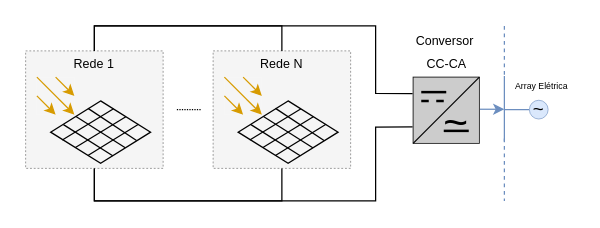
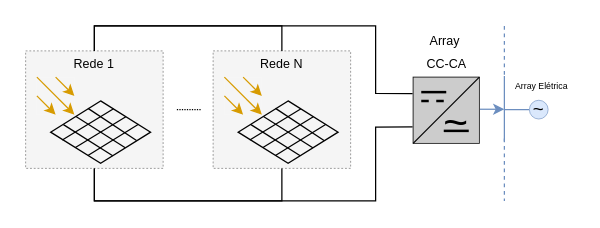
  <mxCell id="0" />
  <mxCell id="1" parent="0" />
  <mxCell id="2" value="" style="rounded=0;whiteSpace=wrap;html=1;shadow=0;glass=0;dashed=1;sketch=0;fontFamily=Helvetica;fontSize=10;strokeColor=#666666;strokeWidth=0.5;fillColor=#f5f5f5;fontColor=#333333;" parent="1" vertex="1"><mxGeometry x="20" y="40" width="110" height="94" as="geometry" /></mxCell>
  <mxCell id="3" value="" style="rounded=0;whiteSpace=wrap;html=1;shadow=0;glass=0;dashed=1;sketch=0;fontFamily=Helvetica;fontSize=10;strokeColor=#666666;strokeWidth=0.5;fillColor=#f5f5f5;fontColor=#333333;" parent="1" vertex="1"><mxGeometry x="170" y="40" width="110" height="94" as="geometry" /></mxCell>
  <mxCell id="4" value="&lt;font style=&quot;font-size: 10px&quot;&gt;Rede 1&lt;/font&gt;" style="text;html=1;strokeColor=none;fillColor=none;align=center;verticalAlign=middle;whiteSpace=wrap;rounded=0;shadow=0;glass=0;dashed=1;sketch=0;" parent="1" vertex="1"><mxGeometry x="45" y="40" width="60" height="20" as="geometry" /></mxCell>
  <mxCell id="5" value="" style="rounded=0;whiteSpace=wrap;html=1;shadow=0;glass=0;dashed=1;sketch=0;fontFamily=Helvetica;fontSize=10;fillColor=none;strokeWidth=0;strokeColor=#FFFFFF;" parent="1" vertex="1"><mxGeometry x="29" y="61" width="30" height="30" as="geometry" /></mxCell>
  <mxCell id="6" value="" style="endArrow=classic;html=1;rounded=0;fontFamily=Helvetica;fontSize=10;entryX=1;entryY=1;entryDx=0;entryDy=0;fillColor=#ffe6cc;strokeColor=#d79b00;exitX=0;exitY=0;exitDx=0;exitDy=0;" parent="1" source="5" target="5" edge="1"><mxGeometry width="50" height="50" relative="1" as="geometry"><mxPoint x="140" y="-70" as="sourcePoint" /><mxPoint x="200" y="60" as="targetPoint" /></mxGeometry></mxCell>
  <mxCell id="7" value="" style="endArrow=classic;html=1;rounded=0;fontFamily=Helvetica;fontSize=10;exitX=0;exitY=0.5;exitDx=0;exitDy=0;entryX=0.5;entryY=1;entryDx=0;entryDy=0;fillColor=#ffe6cc;strokeColor=#d79b00;" parent="1" source="5" target="5" edge="1"><mxGeometry width="50" height="50" relative="1" as="geometry"><mxPoint x="150" y="-52.5" as="sourcePoint" /><mxPoint x="180" y="-30" as="targetPoint" /></mxGeometry></mxCell>
  <mxCell id="8" value="" style="endArrow=classic;html=1;rounded=0;fontFamily=Helvetica;fontSize=10;exitX=0.5;exitY=0;exitDx=0;exitDy=0;entryX=1;entryY=0.5;entryDx=0;entryDy=0;fillColor=#ffe6cc;strokeColor=#d79b00;" parent="1" source="5" target="5" edge="1"><mxGeometry width="50" height="50" relative="1" as="geometry"><mxPoint x="150" y="0" as="sourcePoint" /><mxPoint x="200" y="-50" as="targetPoint" /></mxGeometry></mxCell>
  <mxCell id="9" value="" style="group" parent="1" vertex="1" connectable="0"><mxGeometry x="40" y="80" width="80" height="50" as="geometry" /></mxCell>
  <mxCell id="10" value="" style="rhombus;whiteSpace=wrap;html=1;rounded=0;shadow=0;glass=0;sketch=0;fontFamily=Helvetica;fontSize=10;strokeColor=#000000;strokeWidth=1;fillColor=none;" parent="9" vertex="1"><mxGeometry width="80" height="50" as="geometry" /></mxCell>
  <mxCell id="11" value="" style="endArrow=none;html=1;rounded=0;fontFamily=Helvetica;fontSize=10;exitX=0.129;exitY=0.627;exitDx=0;exitDy=0;exitPerimeter=0;entryX=0.629;entryY=0.127;entryDx=0;entryDy=0;entryPerimeter=0;" parent="9" target="10" edge="1"><mxGeometry width="50" height="50" relative="1" as="geometry"><mxPoint x="9.32" y="31.35" as="sourcePoint" /><mxPoint x="49.64" y="6.7" as="targetPoint" /></mxGeometry></mxCell>
  <mxCell id="12" value="" style="endArrow=none;html=1;rounded=0;fontFamily=Helvetica;fontSize=10;exitX=0.129;exitY=0.627;exitDx=0;exitDy=0;exitPerimeter=0;entryX=0.633;entryY=0.134;entryDx=0;entryDy=0;entryPerimeter=0;" parent="9" edge="1"><mxGeometry width="50" height="50" relative="1" as="geometry"><mxPoint x="19.84" y="37.32" as="sourcePoint" /><mxPoint x="60.16" y="12.67" as="targetPoint" /></mxGeometry></mxCell>
  <mxCell id="13" value="" style="endArrow=none;html=1;rounded=0;fontFamily=Helvetica;fontSize=10;exitX=0.373;exitY=0.875;exitDx=0;exitDy=0;exitPerimeter=0;entryX=0.879;entryY=0.374;entryDx=0;entryDy=0;entryPerimeter=0;" parent="9" source="10" target="10" edge="1"><mxGeometry width="50" height="50" relative="1" as="geometry"><mxPoint x="29.84" y="42.32" as="sourcePoint" /><mxPoint x="70.16" y="17.67" as="targetPoint" /></mxGeometry></mxCell>
  <mxCell id="14" value="" style="endArrow=none;html=1;rounded=0;fontFamily=Helvetica;fontSize=10;exitX=0.621;exitY=0.878;exitDx=0;exitDy=0;exitPerimeter=0;entryX=0.128;entryY=0.38;entryDx=0;entryDy=0;entryPerimeter=0;" parent="9" source="10" target="10" edge="1"><mxGeometry width="50" height="50" relative="1" as="geometry"><mxPoint x="-20" y="60" as="sourcePoint" /><mxPoint x="30" y="10" as="targetPoint" /></mxGeometry></mxCell>
  <mxCell id="15" value="" style="endArrow=none;html=1;rounded=0;fontFamily=Helvetica;fontSize=10;exitX=0.621;exitY=0.878;exitDx=0;exitDy=0;exitPerimeter=0;entryX=0.128;entryY=0.38;entryDx=0;entryDy=0;entryPerimeter=0;" parent="9" edge="1"><mxGeometry width="50" height="50" relative="1" as="geometry"><mxPoint x="59.72" y="37.45" as="sourcePoint" /><mxPoint x="20.28" y="12.55" as="targetPoint" /></mxGeometry></mxCell>
  <mxCell id="16" value="" style="endArrow=none;html=1;rounded=0;fontFamily=Helvetica;fontSize=10;exitX=0.859;exitY=0.634;exitDx=0;exitDy=0;exitPerimeter=0;entryX=0.374;entryY=0.12;entryDx=0;entryDy=0;entryPerimeter=0;" parent="9" source="10" target="10" edge="1"><mxGeometry width="50" height="50" relative="1" as="geometry"><mxPoint x="69.68" y="34.9" as="sourcePoint" /><mxPoint x="30.24" y="10.0" as="targetPoint" /></mxGeometry></mxCell>
  <mxCell id="17" value="&lt;font style=&quot;font-size: 10px&quot;&gt;Rede N&lt;/font&gt;" style="text;html=1;strokeColor=none;fillColor=none;align=center;verticalAlign=middle;whiteSpace=wrap;rounded=0;shadow=0;glass=0;dashed=1;sketch=0;" parent="1" vertex="1"><mxGeometry x="195" y="40" width="60" height="20" as="geometry" /></mxCell>
  <mxCell id="18" value="" style="rounded=0;whiteSpace=wrap;html=1;shadow=0;glass=0;dashed=1;sketch=0;fontFamily=Helvetica;fontSize=10;fillColor=none;strokeWidth=0;strokeColor=#FFFFFF;" parent="1" vertex="1"><mxGeometry x="179" y="61" width="30" height="30" as="geometry" /></mxCell>
  <mxCell id="19" value="" style="endArrow=classic;html=1;rounded=0;fontFamily=Helvetica;fontSize=10;entryX=1;entryY=1;entryDx=0;entryDy=0;fillColor=#ffe6cc;strokeColor=#d79b00;exitX=0;exitY=0;exitDx=0;exitDy=0;" parent="1" source="18" target="18" edge="1"><mxGeometry width="50" height="50" relative="1" as="geometry"><mxPoint x="290" y="-70" as="sourcePoint" /><mxPoint x="350" y="60" as="targetPoint" /></mxGeometry></mxCell>
  <mxCell id="20" value="" style="endArrow=classic;html=1;rounded=0;fontFamily=Helvetica;fontSize=10;exitX=0;exitY=0.5;exitDx=0;exitDy=0;entryX=0.5;entryY=1;entryDx=0;entryDy=0;fillColor=#ffe6cc;strokeColor=#d79b00;" parent="1" source="18" target="18" edge="1"><mxGeometry width="50" height="50" relative="1" as="geometry"><mxPoint x="300" y="-52.5" as="sourcePoint" /><mxPoint x="330" y="-30" as="targetPoint" /></mxGeometry></mxCell>
  <mxCell id="21" value="" style="endArrow=classic;html=1;rounded=0;fontFamily=Helvetica;fontSize=10;exitX=0.5;exitY=0;exitDx=0;exitDy=0;entryX=1;entryY=0.5;entryDx=0;entryDy=0;fillColor=#ffe6cc;strokeColor=#d79b00;" parent="1" source="18" target="18" edge="1"><mxGeometry width="50" height="50" relative="1" as="geometry"><mxPoint x="300" y="0" as="sourcePoint" /><mxPoint x="350" y="-50" as="targetPoint" /></mxGeometry></mxCell>
  <mxCell id="22" value="" style="group" parent="1" vertex="1" connectable="0"><mxGeometry x="190" y="80" width="80" height="50" as="geometry" /></mxCell>
  <mxCell id="23" value="" style="rhombus;whiteSpace=wrap;html=1;rounded=0;shadow=0;glass=0;sketch=0;fontFamily=Helvetica;fontSize=10;strokeColor=#000000;strokeWidth=1;fillColor=none;" parent="22" vertex="1"><mxGeometry width="80" height="50" as="geometry" /></mxCell>
  <mxCell id="24" value="" style="endArrow=none;html=1;rounded=0;fontFamily=Helvetica;fontSize=10;exitX=0.129;exitY=0.627;exitDx=0;exitDy=0;exitPerimeter=0;entryX=0.629;entryY=0.127;entryDx=0;entryDy=0;entryPerimeter=0;" parent="22" target="23" edge="1"><mxGeometry width="50" height="50" relative="1" as="geometry"><mxPoint x="9.32" y="31.35" as="sourcePoint" /><mxPoint x="49.64" y="6.7" as="targetPoint" /></mxGeometry></mxCell>
  <mxCell id="25" value="" style="endArrow=none;html=1;rounded=0;fontFamily=Helvetica;fontSize=10;exitX=0.129;exitY=0.627;exitDx=0;exitDy=0;exitPerimeter=0;entryX=0.633;entryY=0.134;entryDx=0;entryDy=0;entryPerimeter=0;" parent="22" edge="1"><mxGeometry width="50" height="50" relative="1" as="geometry"><mxPoint x="19.84" y="37.32" as="sourcePoint" /><mxPoint x="60.16" y="12.67" as="targetPoint" /></mxGeometry></mxCell>
  <mxCell id="26" value="" style="endArrow=none;html=1;rounded=0;fontFamily=Helvetica;fontSize=10;exitX=0.373;exitY=0.875;exitDx=0;exitDy=0;exitPerimeter=0;entryX=0.879;entryY=0.374;entryDx=0;entryDy=0;entryPerimeter=0;" parent="22" source="23" target="23" edge="1"><mxGeometry width="50" height="50" relative="1" as="geometry"><mxPoint x="29.84" y="42.32" as="sourcePoint" /><mxPoint x="70.16" y="17.67" as="targetPoint" /></mxGeometry></mxCell>
  <mxCell id="27" value="" style="endArrow=none;html=1;rounded=0;fontFamily=Helvetica;fontSize=10;exitX=0.621;exitY=0.878;exitDx=0;exitDy=0;exitPerimeter=0;entryX=0.128;entryY=0.38;entryDx=0;entryDy=0;entryPerimeter=0;" parent="22" source="23" target="23" edge="1"><mxGeometry width="50" height="50" relative="1" as="geometry"><mxPoint x="-20" y="60" as="sourcePoint" /><mxPoint x="30" y="10" as="targetPoint" /></mxGeometry></mxCell>
  <mxCell id="28" value="" style="endArrow=none;html=1;rounded=0;fontFamily=Helvetica;fontSize=10;exitX=0.621;exitY=0.878;exitDx=0;exitDy=0;exitPerimeter=0;entryX=0.128;entryY=0.38;entryDx=0;entryDy=0;entryPerimeter=0;" parent="22" edge="1"><mxGeometry width="50" height="50" relative="1" as="geometry"><mxPoint x="59.72" y="37.45" as="sourcePoint" /><mxPoint x="20.28" y="12.55" as="targetPoint" /></mxGeometry></mxCell>
  <mxCell id="29" value="" style="endArrow=none;html=1;rounded=0;fontFamily=Helvetica;fontSize=10;exitX=0.859;exitY=0.634;exitDx=0;exitDy=0;exitPerimeter=0;entryX=0.374;entryY=0.12;entryDx=0;entryDy=0;entryPerimeter=0;" parent="22" source="23" target="23" edge="1"><mxGeometry width="50" height="50" relative="1" as="geometry"><mxPoint x="69.68" y="34.9" as="sourcePoint" /><mxPoint x="30.24" y="10.0" as="targetPoint" /></mxGeometry></mxCell>
  <mxCell id="30" value="" style="endArrow=none;html=1;rounded=0;fontFamily=Helvetica;fontSize=10;exitX=0.5;exitY=0;exitDx=0;exitDy=0;entryX=0.5;entryY=0;entryDx=0;entryDy=0;" parent="1" source="2" target="3" edge="1"><mxGeometry width="50" height="50" relative="1" as="geometry"><mxPoint x="70" y="140" as="sourcePoint" /><mxPoint x="120" y="90" as="targetPoint" /><Array as="points"><mxPoint x="75" y="20" /><mxPoint x="225" y="20" /></Array></mxGeometry></mxCell>
  <mxCell id="31" value="" style="endArrow=none;dashed=1;html=1;rounded=0;fontFamily=Helvetica;fontSize=10;dashPattern=1 1;" parent="1" edge="1"><mxGeometry width="50" height="50" relative="1" as="geometry"><mxPoint x="160" y="87" as="sourcePoint" /><mxPoint x="140" y="87" as="targetPoint" /></mxGeometry></mxCell>
  <mxCell id="32" value="" style="endArrow=none;html=1;rounded=0;fontFamily=Helvetica;fontSize=10;exitX=0.5;exitY=1;exitDx=0;exitDy=0;entryX=0.5;entryY=1;entryDx=0;entryDy=0;" parent="1" source="3" target="2" edge="1"><mxGeometry width="50" height="50" relative="1" as="geometry"><mxPoint x="70" y="140" as="sourcePoint" /><mxPoint x="120" y="90" as="targetPoint" /><Array as="points"><mxPoint x="225" y="160" /><mxPoint x="75" y="160" /></Array></mxGeometry></mxCell>
- <mxCell id="33" value="&lt;font style=&quot;font-size: 10px&quot;&gt;Conversor&amp;nbsp;&lt;br&gt;CC-CA&lt;/font&gt;" style="text;html=1;strokeColor=none;fillColor=none;align=center;verticalAlign=middle;whiteSpace=wrap;rounded=0;shadow=0;glass=0;sketch=0;fontFamily=Helvetica;fontSize=15;" parent="1" vertex="1"><mxGeometry x="326.5" y="24" width="60" height="30" as="geometry" /></mxCell>
+ <mxCell id="33" value="&lt;font style=&quot;font-size: 10px&quot;&gt;Array&amp;nbsp;&lt;br&gt;CC-CA&lt;/font&gt;" style="text;html=1;strokeColor=none;fillColor=none;align=center;verticalAlign=middle;whiteSpace=wrap;rounded=0;shadow=0;glass=0;sketch=0;fontFamily=Helvetica;fontSize=15;" parent="1" vertex="1"><mxGeometry x="326.5" y="24" width="60" height="30" as="geometry" /></mxCell>
  <mxCell id="34" value="" style="endArrow=none;html=1;rounded=0;fontFamily=Helvetica;fontSize=17;entryX=0;entryY=0.75;entryDx=0;entryDy=0;exitX=0.5;exitY=1;exitDx=0;exitDy=0;" parent="1" source="2" target="45" edge="1"><mxGeometry width="50" height="50" relative="1" as="geometry"><mxPoint x="230" y="160" as="sourcePoint" /><mxPoint x="250" y="70" as="targetPoint" /><Array as="points"><mxPoint x="75" y="160" /><mxPoint x="300" y="160" /><mxPoint x="300" y="101" /></Array></mxGeometry></mxCell>
  <mxCell id="35" value="" style="endArrow=none;html=1;rounded=0;fontFamily=Helvetica;fontSize=17;entryX=0;entryY=0.25;entryDx=0;entryDy=0;exitX=0.5;exitY=0;exitDx=0;exitDy=0;" parent="1" source="2" target="45" edge="1"><mxGeometry width="50" height="50" relative="1" as="geometry"><mxPoint x="210" y="140" as="sourcePoint" /><mxPoint x="260" y="90" as="targetPoint" /><Array as="points"><mxPoint x="75" y="20" /><mxPoint x="300" y="20" /><mxPoint x="300" y="74" /></Array></mxGeometry></mxCell>
  <mxCell id="36" value="" style="endArrow=none;html=1;rounded=0;fontFamily=Helvetica;fontSize=17;fillColor=#dae8fc;strokeColor=#6c8ebf;" parent="1" edge="1"><mxGeometry width="50" height="50" relative="1" as="geometry"><mxPoint x="403" y="112.5" as="sourcePoint" /><mxPoint x="403" y="60" as="targetPoint" /></mxGeometry></mxCell>
  <mxCell id="37" value="" style="endArrow=none;html=1;rounded=0;fontFamily=Helvetica;fontSize=17;dashed=1;fillColor=#dae8fc;strokeColor=#6c8ebf;" parent="1" edge="1"><mxGeometry width="50" height="50" relative="1" as="geometry"><mxPoint x="403" y="20" as="sourcePoint" /><mxPoint x="403" y="60" as="targetPoint" /></mxGeometry></mxCell>
  <mxCell id="38" value="" style="endArrow=none;html=1;rounded=0;dashed=1;fontFamily=Helvetica;fontSize=17;fillColor=#dae8fc;strokeColor=#6c8ebf;" parent="1" edge="1"><mxGeometry width="50" height="50" relative="1" as="geometry"><mxPoint x="403" y="110" as="sourcePoint" /><mxPoint x="403" y="160" as="targetPoint" /></mxGeometry></mxCell>
  <mxCell id="39" style="edgeStyle=orthogonalEdgeStyle;rounded=0;orthogonalLoop=1;jettySize=auto;html=1;fontFamily=Helvetica;fontSize=17;fillColor=#dae8fc;strokeColor=#6c8ebf;exitX=1.007;exitY=0.485;exitDx=0;exitDy=0;exitPerimeter=0;" parent="1" source="45" edge="1"><mxGeometry relative="1" as="geometry"><mxPoint x="403" y="87" as="targetPoint" /><mxPoint x="380" y="87" as="sourcePoint" /><Array as="points" /></mxGeometry></mxCell>
  <mxCell id="40" style="edgeStyle=orthogonalEdgeStyle;rounded=0;orthogonalLoop=1;jettySize=auto;html=1;fontFamily=Helvetica;fontSize=15;endArrow=none;endFill=0;fillColor=#dae8fc;strokeColor=#6c8ebf;" parent="1" source="41" edge="1"><mxGeometry relative="1" as="geometry"><mxPoint x="403" y="87" as="targetPoint" /></mxGeometry></mxCell>
  <mxCell id="41" value="&lt;font style=&quot;font-size: 15px&quot;&gt;~&lt;/font&gt;" style="ellipse;whiteSpace=wrap;html=1;rounded=0;shadow=0;glass=0;sketch=0;fontFamily=Helvetica;fontSize=17;strokeColor=#6c8ebf;strokeWidth=0.5;fillColor=#dae8fc;" parent="1" vertex="1"><mxGeometry x="423" y="79.5" width="15" height="15" as="geometry" /></mxCell>
  <mxCell id="42" value="&lt;span style=&quot;font-size: 7px&quot;&gt;Array Elétrica&lt;br&gt;&lt;/span&gt;" style="text;html=1;strokeColor=none;fillColor=none;align=center;verticalAlign=middle;whiteSpace=wrap;rounded=0;shadow=0;glass=0;sketch=0;fontFamily=Helvetica;fontSize=15;" parent="1" vertex="1"><mxGeometry x="408" y="50" width="50" height="30" as="geometry" /></mxCell>
  <mxCell id="43" value="" style="group" parent="1" vertex="1" connectable="0"><mxGeometry x="330" y="61" width="53.5" height="53" as="geometry" /></mxCell>
  <mxCell id="44" value="" style="group;fillColor=#CCCCCC;strokeColor=#B3B3B3;" parent="43" vertex="1" connectable="0"><mxGeometry width="53" height="53" as="geometry" /></mxCell>
  <mxCell id="45" value="" style="whiteSpace=wrap;html=1;aspect=fixed;rounded=0;shadow=0;glass=0;sketch=0;fontFamily=Helvetica;fontSize=10;strokeColor=#000000;strokeWidth=0.5;fillColor=none;" parent="44" vertex="1"><mxGeometry width="53" height="53" as="geometry" /></mxCell>
  <mxCell id="46" value="" style="endArrow=none;html=1;rounded=0;fontFamily=Helvetica;fontSize=10;entryX=1;entryY=0;entryDx=0;entryDy=0;exitX=0;exitY=1;exitDx=0;exitDy=0;" parent="44" source="45" target="45" edge="1"><mxGeometry width="50" height="50" relative="1" as="geometry"><mxPoint x="-130" y="79" as="sourcePoint" /><mxPoint x="-80" y="29" as="targetPoint" /></mxGeometry></mxCell>
  <mxCell id="47" value="" style="group" parent="43" vertex="1" connectable="0"><mxGeometry x="13.5" y="21" width="40" height="30" as="geometry" /></mxCell>
  <mxCell id="48" value="&lt;span class=&quot;ILfuVd&quot;&gt;&lt;font style=&quot;font-size: 34px&quot;&gt;~&lt;/font&gt;&lt;/span&gt;" style="text;html=1;align=center;verticalAlign=middle;resizable=0;points=[];autosize=1;strokeColor=none;fillColor=none;fontSize=15;fontFamily=Helvetica;" parent="47" vertex="1"><mxGeometry width="40" height="30" as="geometry" /></mxCell>
  <mxCell id="49" value="" style="endArrow=none;html=1;rounded=0;strokeWidth=2;" parent="47" edge="1"><mxGeometry width="50" height="50" relative="1" as="geometry"><mxPoint x="11" y="22" as="sourcePoint" /><mxPoint x="31" y="22" as="targetPoint" /></mxGeometry></mxCell>
  <mxCell id="50" value="" style="group" parent="43" vertex="1" connectable="0"><mxGeometry x="6.5" y="12" width="20" height="7" as="geometry" /></mxCell>
  <mxCell id="51" value="" style="endArrow=none;html=1;rounded=0;strokeWidth=2;" parent="50" edge="1"><mxGeometry width="50" height="50" relative="1" as="geometry"><mxPoint as="sourcePoint" /><mxPoint x="20" as="targetPoint" /></mxGeometry></mxCell>
  <mxCell id="52" value="" style="endArrow=none;html=1;rounded=0;strokeWidth=2;dashed=1;" parent="50" edge="1"><mxGeometry width="50" height="50" relative="1" as="geometry"><mxPoint y="7" as="sourcePoint" /><mxPoint x="20" y="7" as="targetPoint" /></mxGeometry></mxCell>
